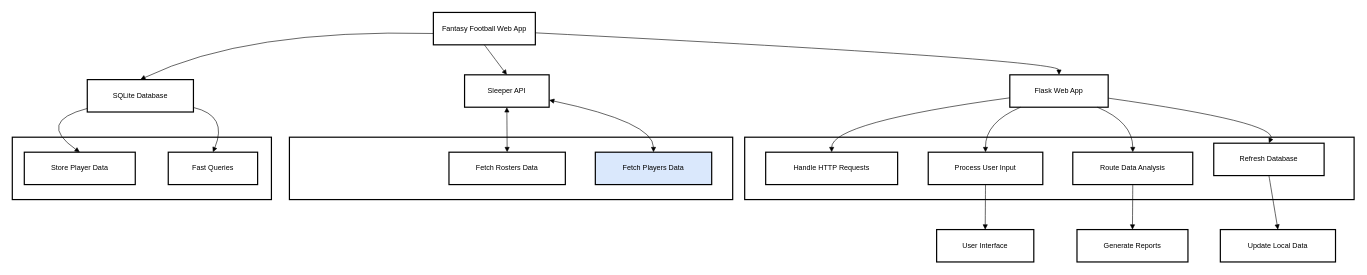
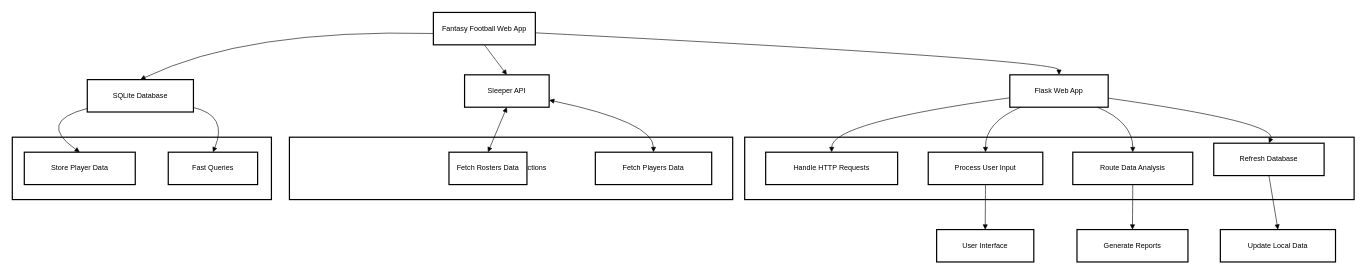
  <mxCell id="0" />
  <mxCell id="1" parent="0" />
  <mxCell id="2" value="" style="whiteSpace=wrap;strokeWidth=2;" parent="1" vertex="1"><mxGeometry x="20" y="228" width="432" height="104" as="geometry" /></mxCell>
  <mxCell id="3" value="Sleeper API Functions" style="whiteSpace=wrap;strokeWidth=2;" parent="1" vertex="1"><mxGeometry x="482" y="228" width="739" height="104" as="geometry" /></mxCell>
  <mxCell id="4" value="" style="whiteSpace=wrap;strokeWidth=2;" parent="1" vertex="1"><mxGeometry x="1241" y="228" width="1016" height="104" as="geometry" /></mxCell>
  <mxCell id="5" value="Fantasy Football Web App" style="whiteSpace=wrap;strokeWidth=2;" parent="1" vertex="1"><mxGeometry x="722" y="20" width="170" height="54" as="geometry" /></mxCell>
  <mxCell id="6" value="Flask Web App" style="whiteSpace=wrap;strokeWidth=2;" parent="1" vertex="1"><mxGeometry x="1683" y="124" width="164" height="54" as="geometry" /></mxCell>
  <mxCell id="7" value="Sleeper API" style="whiteSpace=wrap;strokeWidth=2;" parent="1" vertex="1"><mxGeometry x="774" y="124" width="141" height="54" as="geometry" /></mxCell>
  <mxCell id="8" value="SQLite Database" style="whiteSpace=wrap;strokeWidth=2;" parent="1" vertex="1"><mxGeometry x="145" y="132" width="177" height="54" as="geometry" /></mxCell>
  <mxCell id="9" value="Handle HTTP Requests" style="whiteSpace=wrap;strokeWidth=2;" parent="1" vertex="1"><mxGeometry x="1276" y="253" width="220" height="54" as="geometry" /></mxCell>
  <mxCell id="10" value="Process User Input" style="whiteSpace=wrap;strokeWidth=2;" parent="1" vertex="1"><mxGeometry x="1547" y="253" width="191" height="54" as="geometry" /></mxCell>
  <mxCell id="11" value="Route Data Analysis" style="whiteSpace=wrap;strokeWidth=2;" parent="1" vertex="1"><mxGeometry x="1788" y="253" width="200" height="54" as="geometry" /></mxCell>
  <mxCell id="12" value="Refresh Database" style="whiteSpace=wrap;strokeWidth=2;" parent="1" vertex="1"><mxGeometry x="2023" y="238" width="184" height="54" as="geometry" /></mxCell>
- <mxCell id="13" value="Fetch Rosters Data" style="whiteSpace=wrap;strokeWidth=2;" parent="1" vertex="1"><mxGeometry x="748" y="253" width="194" height="54" as="geometry" /></mxCell>
- <mxCell id="14" value="Fetch Players Data" style="whiteSpace=wrap;strokeWidth=2;fillColor=#dae8fc;" parent="1" vertex="1"><mxGeometry x="992" y="253" width="194" height="54" as="geometry" /></mxCell>
+ <mxCell id="13" value="Fetch Rosters Data" style="whiteSpace=wrap;strokeWidth=2;" parent="1" vertex="1"><mxGeometry x="748" y="253" width="130" height="54" as="geometry" /></mxCell>
+ <mxCell id="14" value="Fetch Players Data" style="whiteSpace=wrap;strokeWidth=2;" parent="1" vertex="1"><mxGeometry x="992" y="253" width="194" height="54" as="geometry" /></mxCell>
  <mxCell id="15" value="Store Player Data" style="whiteSpace=wrap;strokeWidth=2;" parent="1" vertex="1"><mxGeometry x="40" y="253" width="185" height="54" as="geometry" /></mxCell>
  <mxCell id="16" value="Fast Queries" style="whiteSpace=wrap;strokeWidth=2;" parent="1" vertex="1"><mxGeometry x="280" y="253" width="149" height="54" as="geometry" /></mxCell>
  <mxCell id="17" value="User Interface" style="whiteSpace=wrap;strokeWidth=2;" parent="1" vertex="1"><mxGeometry x="1561" y="382" width="162" height="54" as="geometry" /></mxCell>
  <mxCell id="18" value="Generate Reports" style="whiteSpace=wrap;strokeWidth=2;" parent="1" vertex="1"><mxGeometry x="1795" y="382" width="185" height="54" as="geometry" /></mxCell>
  <mxCell id="19" value="Update Local Data" style="whiteSpace=wrap;strokeWidth=2;" parent="1" vertex="1"><mxGeometry x="2034" y="382" width="192" height="54" as="geometry" /></mxCell>
  <mxCell id="20" value="" style="curved=1;startArrow=none;endArrow=block;exitX=1;exitY=0.63;entryX=0.5;entryY=0;" parent="1" source="5" target="6" edge="1"><mxGeometry relative="1" as="geometry"><Array as="points"><mxPoint x="1765" y="99" /></Array></mxGeometry></mxCell>
  <mxCell id="21" value="" style="curved=1;startArrow=none;endArrow=block;exitX=0.5;exitY=1;entryX=0.5;entryY=0;" parent="1" source="5" target="7" edge="1"><mxGeometry relative="1" as="geometry"><Array as="points" /></mxGeometry></mxCell>
  <mxCell id="22" value="" style="curved=1;startArrow=none;endArrow=block;exitX=0;exitY=0.65;entryX=0.5;entryY=0;" parent="1" source="5" target="8" edge="1"><mxGeometry relative="1" as="geometry"><Array as="points"><mxPoint x="410" y="47" /></Array></mxGeometry></mxCell>
  <mxCell id="23" value="" style="curved=1;startArrow=none;endArrow=block;exitX=0;exitY=0.71;entryX=0.5;entryY=0;" parent="1" source="6" target="9" edge="1"><mxGeometry relative="1" as="geometry"><Array as="points"><mxPoint x="1386" y="203" /></Array></mxGeometry></mxCell>
  <mxCell id="24" value="" style="curved=1;startArrow=none;endArrow=block;exitX=0.11;exitY=1;entryX=0.5;entryY=0;" parent="1" source="6" target="10" edge="1"><mxGeometry relative="1" as="geometry"><Array as="points"><mxPoint x="1642" y="203" /></Array></mxGeometry></mxCell>
  <mxCell id="25" value="" style="curved=1;startArrow=none;endArrow=block;exitX=0.89;exitY=1;entryX=0.5;entryY=0;" parent="1" source="6" target="11" edge="1"><mxGeometry relative="1" as="geometry"><Array as="points"><mxPoint x="1888" y="203" /></Array></mxGeometry></mxCell>
  <mxCell id="26" value="" style="curved=1;startArrow=none;endArrow=block;exitX=1;exitY=0.72;entryX=0.5;entryY=0;" parent="1" source="6" target="12" edge="1"><mxGeometry relative="1" as="geometry"><Array as="points"><mxPoint x="2130" y="203" /></Array></mxGeometry></mxCell>
  <mxCell id="27" value="" style="curved=1;startArrow=block;endArrow=block;exitX=0.5;exitY=1;entryX=0.5;entryY=0;startFill=1;" parent="1" source="7" target="13" edge="1"><mxGeometry relative="1" as="geometry"><Array as="points" /></mxGeometry></mxCell>
  <mxCell id="28" value="" style="curved=1;startArrow=block;endArrow=block;exitX=1;exitY=0.78;entryX=0.5;entryY=0;startFill=1;" parent="1" source="7" target="14" edge="1"><mxGeometry relative="1" as="geometry"><Array as="points"><mxPoint x="1089" y="203" /></Array></mxGeometry></mxCell>
  <mxCell id="29" value="" style="curved=1;startArrow=none;endArrow=block;exitX=0;exitY=0.89;entryX=0.5;entryY=0;" parent="1" source="8" target="15" edge="1"><mxGeometry relative="1" as="geometry"><Array as="points"><mxPoint x="60" y="202" /></Array></mxGeometry></mxCell>
  <mxCell id="30" value="" style="curved=1;startArrow=none;endArrow=block;exitX=1;exitY=0.86;entryX=0.5;entryY=0;entryDx=0;entryDy=0;" parent="1" source="8" target="16" edge="1"><mxGeometry relative="1" as="geometry"><Array as="points"><mxPoint x="380" y="192" /></Array><mxPoint x="312" y="253" as="targetPoint" /></mxGeometry></mxCell>
  <mxCell id="31" value="" style="curved=1;startArrow=none;endArrow=block;exitX=0.5;exitY=1;entryX=0.5;entryY=0;" parent="1" source="10" target="17" edge="1"><mxGeometry relative="1" as="geometry"><Array as="points" /></mxGeometry></mxCell>
  <mxCell id="32" value="" style="curved=1;startArrow=none;endArrow=block;exitX=0.5;exitY=1;entryX=0.5;entryY=0;" parent="1" source="11" target="18" edge="1"><mxGeometry relative="1" as="geometry"><Array as="points" /></mxGeometry></mxCell>
  <mxCell id="33" value="" style="curved=1;startArrow=none;endArrow=block;exitX=0.5;exitY=1;entryX=0.5;entryY=0;" parent="1" source="12" target="19" edge="1"><mxGeometry relative="1" as="geometry"><Array as="points" /></mxGeometry></mxCell>
